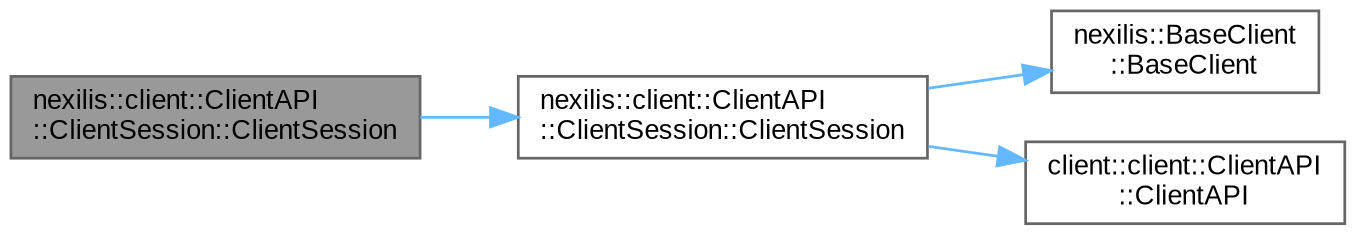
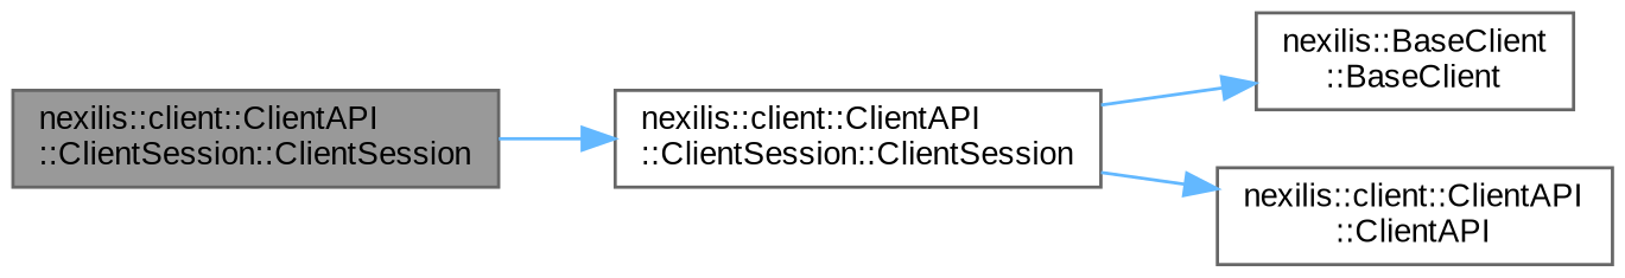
  digraph {
    rankdir=LR
    fontname="Liberation Sans"
    node [color=grey40 fillcolor=white fontname="Liberation Sans" fontsize=10 shape=box style=filled]
    edge [color=steelblue1 fontname="Liberation Sans" fontsize=10 labelfontname=Helvetica labelfontsize=10 style=solid]
    n1 [color=gray40 fillcolor=grey60 fontcolor=black height=0.2 label="nexilis::client::ClientAPI\l::ClientSession::ClientSession" width=0.4]
    n2 [height=0.2 label="nexilis::client::ClientAPI\l::ClientSession::ClientSession" width=0.4]
    n3 [height=0.2 label="nexilis::BaseClient\l::BaseClient" width=0.4]
-   n4 [height=0.2 label="client::client::ClientAPI\l::ClientAPI" width=0.4]
+   n4 [height=0.2 label="nexilis::client::ClientAPI\l::ClientAPI" width=0.4]
    n1 -> n2
    n2 -> n3
    n2 -> n4
  }
